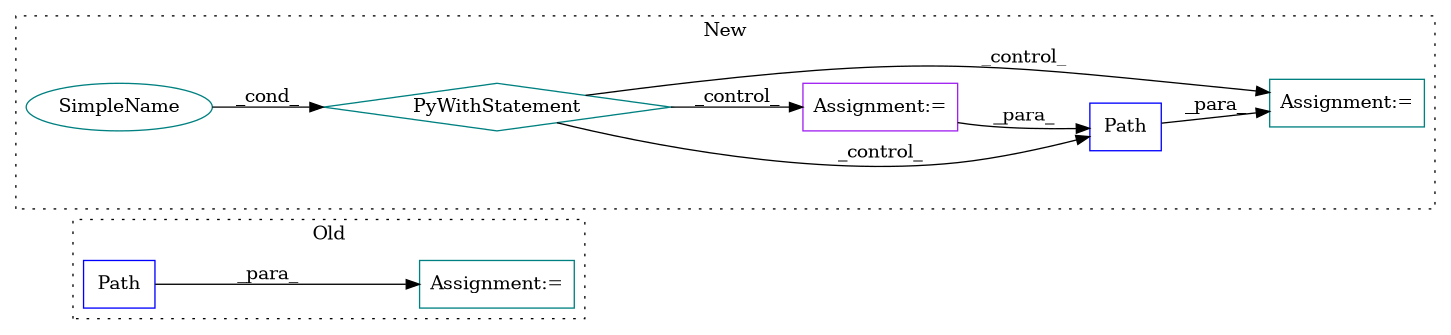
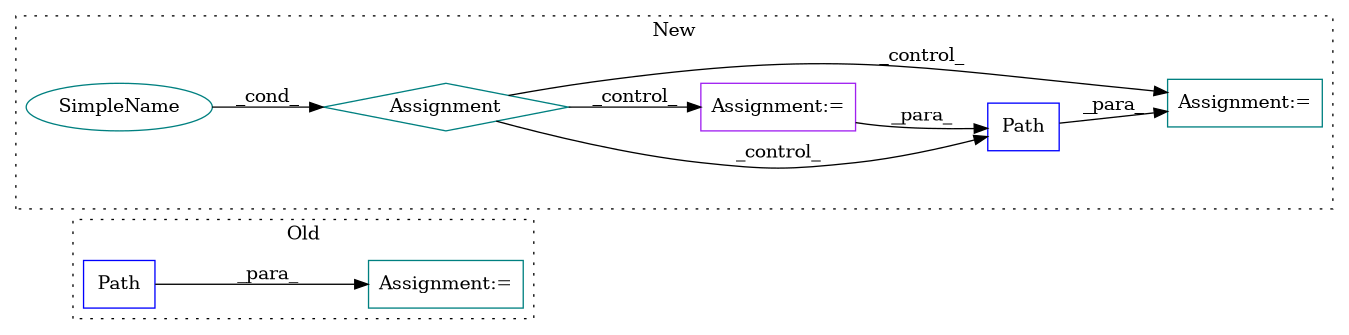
  digraph {
    rankdir=LR
    node [a=7 l="5,1" shape=box color=teal]
    n1 [a=32 label=Path s="3774,3792" color=blue]
    n2 [l=1 label="Assignment:=" s=3765]
    n3 [a=32 label=Path s="3400,3411" color=blue]
    n4 [l=1 label="Assignment:=" s=3391]
    n5 [l=6 label="Assignment:=" s=3369 color=purple]
    n6 [a=42 label=SimpleName shape=ellipse l=""]
-   n7 [a=104 l="10,2" label=PyWithStatement s="3312,3351" shape=diamond]
+   n7 [a=104 l="10,2" label=Assignment s="3312,3351" shape=diamond]
    subgraph cluster_1 {
      label=Old
      style=dotted
      n1
      n2
    }
    subgraph cluster_2 {
      label=New
      style=dotted
      n3
      n4
      n5
      n6
      n7
    }
    n1 -> n2 [label=_para_]
    n3 -> n4 [label=_para_]
    n5 -> n3 [label=_para_]
    n6 -> n7 [label=_cond_]
    n7 -> n3 [label=_control_]
    n7 -> n4 [label=_control_]
    n7 -> n5 [label=_control_]
  }
